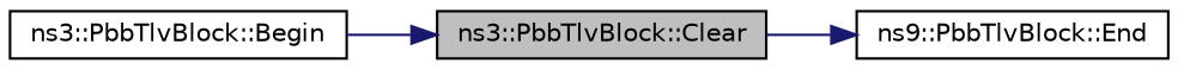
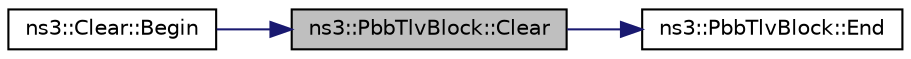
  digraph {
    rankdir=LR
    node [color=black fillcolor=white fontname=Helvetica fontsize=10 shape=record style=filled]
    edge [color=midnightblue fontname=Helvetica fontsize=10 labelfontname=Helvetica labelfontsize=10 style=solid]
    n1 [fillcolor=grey75 fontcolor=black height=0.2 label="ns3::PbbTlvBlock::Clear" width=0.4]
-   n2 [height=0.2 label="ns9::PbbTlvBlock::End" width=0.4]
-   n3 [height=0.2 label="ns3::PbbTlvBlock::Begin" width=0.4]
+   n2 [height=0.2 label="ns3::PbbTlvBlock::End" width=0.4]
+   n3 [height=0.2 label="ns3::Clear::Begin" width=0.4]
    n1 -> n2
    n3 -> n1
  }
